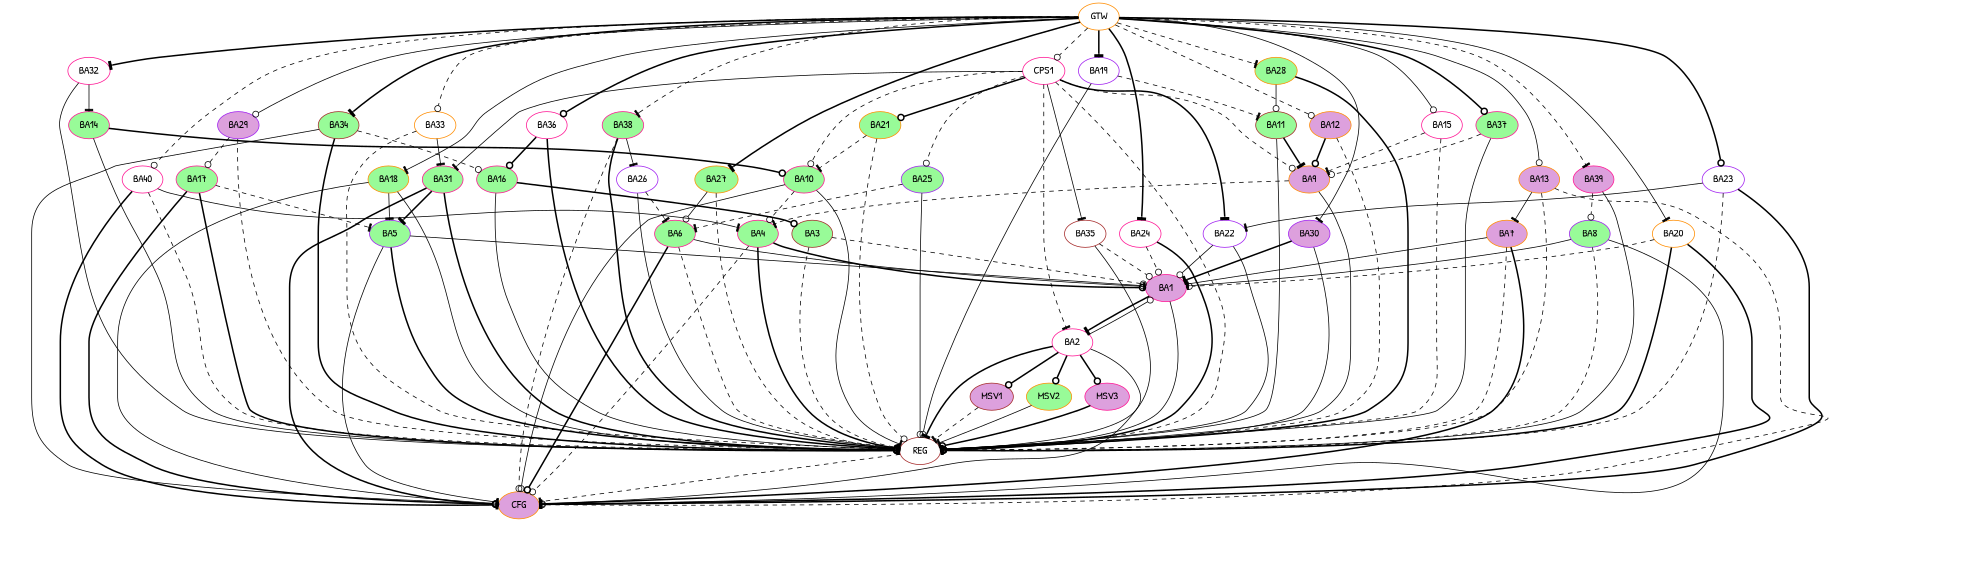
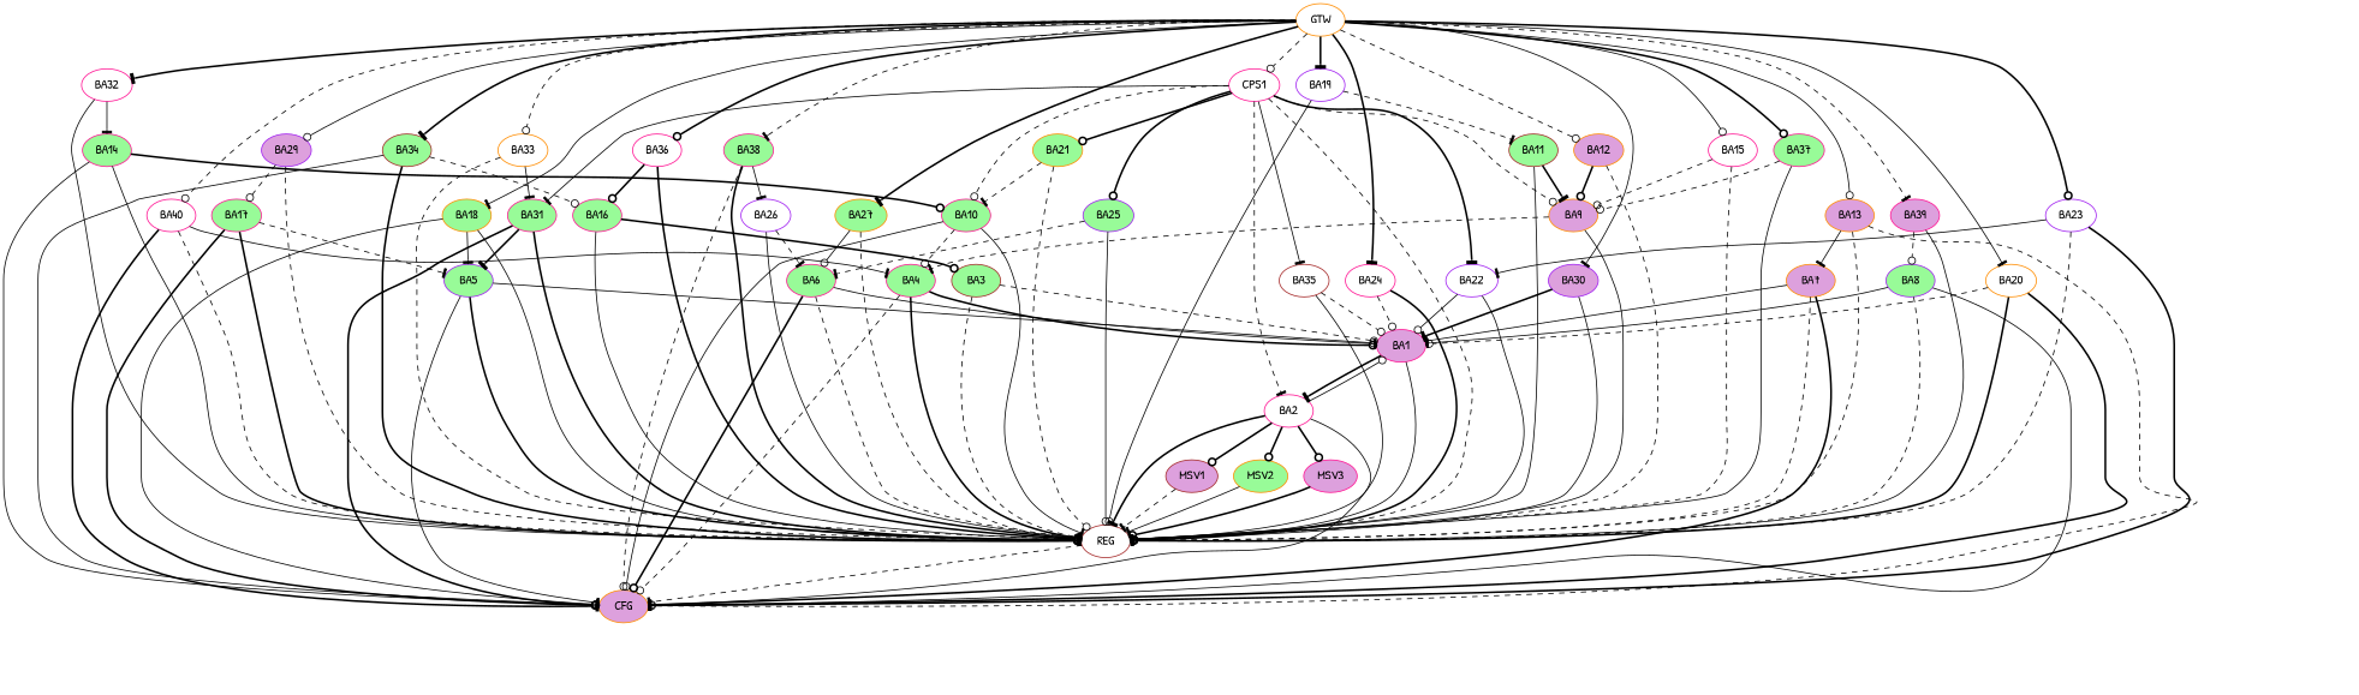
  strict digraph {
    fontname="Patrick Hand"
    node [color=deeppink fillcolor=palegreen fontname="Patrick Hand" style=filled]
    edge [arrowhead=odot fontname="Patrick Hand" style=solid]
    n1 [fillcolor=plum label=BA1]
    n2 [fillcolor=white label=BA2]
    n3 [color=brown fillcolor=white label=REG]
    n4 [color=darkorange fillcolor=plum label=CFG]
    n5 [color=brown fillcolor=plum label=MSV1]
    n6 [color=darkorange label=MSV2]
    n7 [fillcolor=plum label=MSV3]
    n8 [color=brown label=BA3]
    n9 [label=BA4]
    n10 [color=purple label=BA5]
    n11 [label=BA6]
    n12 [color=darkorange fillcolor=plum label=BA7]
    n13 [color=purple label=BA8]
    n14 [color=darkorange fillcolor=plum label=BA9]
    n15 [label=BA10]
    n16 [color=brown label=BA11]
    n17 [color=darkorange fillcolor=plum label=BA12]
    n18 [color=darkorange fillcolor=plum label=BA13]
    n19 [label=BA14]
    n20 [fillcolor=white label=BA15]
    n21 [label=BA16]
    n22 [label=BA17]
    n23 [color=darkorange label=BA18]
    n24 [color=purple fillcolor=white label=BA19]
    n25 [color=darkorange fillcolor=white label=BA20]
    n26 [color=darkorange label=BA21]
    n27 [color=purple fillcolor=white label=BA22]
    n28 [color=purple fillcolor=white label=BA23]
    n29 [fillcolor=white label=BA24]
    n30 [color=purple label=BA25]
    n31 [color=purple fillcolor=white label=BA26]
    n32 [color=darkorange label=BA27]
-   n33 [color=darkorange label=BA28]
    n34 [color=purple fillcolor=plum label=BA29]
    n35 [color=purple fillcolor=plum label=BA30]
    n36 [label=BA31]
    n37 [fillcolor=white label=BA32]
    n38 [color=darkorange fillcolor=white label=BA33]
    n39 [color=brown label=BA34]
    n40 [color=brown fillcolor=white label=BA35]
    n41 [fillcolor=white label=BA36]
    n42 [label=BA37]
    n43 [label=BA38]
    n44 [fillcolor=plum label=BA39]
    n45 [fillcolor=white label=BA40]
    n46 [fillcolor=white label=CPS1]
    n47 [color=darkorange fillcolor=white label=GTW]
    n1 -> n2 [arrowhead=tee style=bold]
    n1 -> n3 [arrowhead=tee]
    n2 -> n1
    n2 -> n3 [arrowhead=tee style=bold]
    n2 -> n4
    n2 -> n5 [style=bold]
    n2 -> n6 [style=bold]
    n2 -> n7 [style=bold]
    n3 -> n4 [arrowhead=tee style=dashed]
    n5 -> n3 [arrowhead=tee style=dashed]
    n6 -> n3 [arrowhead=tee]
    n7 -> n3 [style=bold]
    n8 -> n1 [style=dashed]
    n8 -> n3 [arrowhead=tee style=dashed]
    n9 -> n1 [style=bold]
    n9 -> n3 [style=bold]
    n9 -> n4 [style=dashed]
    n10 -> n1
    n10 -> n3 [style=bold]
    n10 -> n4 [arrowhead=tee]
    n11 -> n1 [arrowhead=tee]
    n11 -> n3 [style=dashed]
    n11 -> n4 [style=bold]
    n12 -> n1 [arrowhead=tee]
    n12 -> n3 [arrowhead=tee style=dashed]
    n12 -> n4 [arrowhead=tee style=bold]
    n13 -> n1 [arrowhead=tee]
    n13 -> n3 [arrowhead=tee style=dashed]
    n13 -> n4 [arrowhead=tee]
    n14 -> n3
    n14 -> n9 [arrowhead=tee style=dashed]
    n15 -> n3 [arrowhead=tee]
    n15 -> n4
    n15 -> n9 [style=dashed]
    n16 -> n3 [arrowhead=tee]
    n16 -> n14 [arrowhead=tee style=bold]
    n17 -> n3 [style=dashed]
    n17 -> n14 [style=bold]
    n18 -> n3 [style=dashed]
    n18 -> n4 [style=dashed]
    n18 -> n12 [arrowhead=tee]
    n19 -> n3
+   n19 -> n4 [arrowhead=tee]
    n19 -> n15 [style=bold]
    n20 -> n3 [arrowhead=tee style=dashed]
-   n20 -> n14 [arrowhead=tee style=dashed]
+   n20 -> n14 [style=dashed]
    n21 -> n3
    n21 -> n8 [style=bold]
    n22 -> n3 [style=bold]
    n22 -> n4 [style=bold]
    n22 -> n10 [arrowhead=tee style=dashed]
    n23 -> n3
    n23 -> n4 [arrowhead=tee]
    n23 -> n10 [arrowhead=tee]
    n24 -> n3
    n24 -> n16 [arrowhead=tee style=dashed]
    n25 -> n1 [style=dashed]
    n25 -> n3 [arrowhead=tee style=bold]
    n25 -> n4 [arrowhead=tee style=bold]
    n26 -> n3 [style=dashed]
    n26 -> n15 [arrowhead=tee style=dashed]
    n27 -> n1
    n27 -> n3
    n28 -> n3 [style=dashed]
    n28 -> n4 [arrowhead=tee style=bold]
    n28 -> n27 [arrowhead=tee]
    n29 -> n1 [style=dashed]
    n29 -> n3 [style=bold]
    n30 -> n3
    n30 -> n11 [arrowhead=tee style=dashed]
    n31 -> n3
    n31 -> n11 [arrowhead=tee style=dashed]
    n32 -> n3 [style=dashed]
    n32 -> n11
-   n33 -> n3 [arrowhead=tee style=bold]
-   n33 -> n16
    n34 -> n3 [style=dashed]
    n34 -> n22 [style=dashed]
    n35 -> n1 [arrowhead=tee style=bold]
    n35 -> n3 [arrowhead=tee]
    n36 -> n3 [arrowhead=tee style=bold]
    n36 -> n4 [style=bold]
    n36 -> n10 [arrowhead=tee style=bold]
    n37 -> n3
    n37 -> n19 [arrowhead=tee]
    n38 -> n3 [style=dashed]
    n38 -> n36 [arrowhead=tee]
    n39 -> n3 [arrowhead=tee style=bold]
    n39 -> n4
    n39 -> n21 [style=dashed]
    n40 -> n1 [style=dashed]
    n40 -> n3 [arrowhead=tee]
    n41 -> n3 [arrowhead=tee style=bold]
    n41 -> n21 [style=bold]
    n42 -> n3 [arrowhead=tee]
    n42 -> n14 [style=dashed]
    n43 -> n3 [arrowhead=tee style=bold]
    n43 -> n4 [style=dashed]
    n43 -> n31 [arrowhead=tee]
    n44 -> n3 [arrowhead=tee]
    n44 -> n13 [style=dashed]
    n45 -> n3 [arrowhead=tee style=dashed]
    n45 -> n4 [arrowhead=tee style=bold]
    n45 -> n9 [arrowhead=tee]
    n46 -> n2 [arrowhead=tee style=dashed]
    n46 -> n3 [style=dashed]
    n46 -> n14 [style=dashed]
    n46 -> n15 [style=dashed]
    n46 -> n26 [style=bold]
    n46 -> n27 [arrowhead=tee style=bold]
-   n46 -> n30 [style=dashed]
+   n46 -> n30 [style=bold]
    n46 -> n36 [arrowhead=tee]
    n46 -> n40 [arrowhead=tee]
    n47 -> n17 [style=dashed]
    n47 -> n18
    n47 -> n20
    n47 -> n23 [arrowhead=tee]
    n47 -> n24 [arrowhead=tee style=bold]
    n47 -> n25 [arrowhead=tee]
    n47 -> n28 [style=bold]
    n47 -> n29 [arrowhead=tee style=bold]
    n47 -> n32 [arrowhead=tee style=bold]
-   n47 -> n33 [arrowhead=tee style=dashed]
    n47 -> n34
    n47 -> n35 [arrowhead=tee]
    n47 -> n37 [arrowhead=tee style=bold]
    n47 -> n38 [style=dashed]
    n47 -> n39 [arrowhead=tee style=bold]
    n47 -> n41 [style=bold]
    n47 -> n42 [style=bold]
    n47 -> n43 [arrowhead=tee style=dashed]
    n47 -> n44 [arrowhead=tee style=dashed]
    n47 -> n45 [style=dashed]
    n47 -> n46 [style=dashed]
  }
